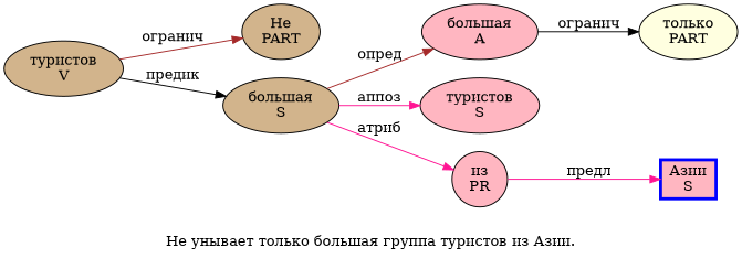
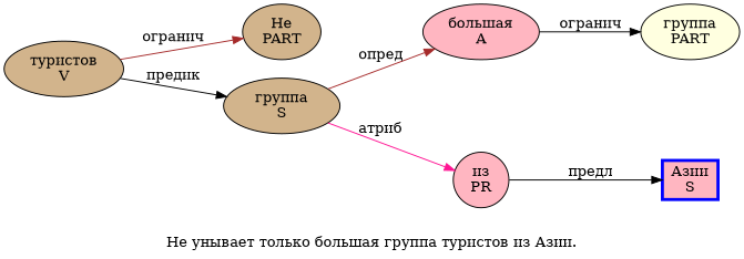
  digraph {
    label="Не унывает только большая группа туристов из Азии."
    rankdir=LR
    node [fillcolor=lightpink penwidth=1 shape=ellipse style=filled]
    edge [color=black]
    n1 [fillcolor=tan label="Не\nPART"]
    n2 [fillcolor=tan label="туристов\nV"]
-   n3 [fillcolor=tan label="большая\nS"]
+   n3 [fillcolor=tan label="группа\nS"]
    n4 [label="большая\nA"]
-   n5 [label="туристов\nS"]
    n6 [label="из\nPR"]
-   n7 [fillcolor=lightyellow label="только\nPART"]
+   n7 [fillcolor=lightyellow label="группа\nPART"]
    n8 [color=blue label="Азии\nS" penwidth=3 shape=box]
    n2 -> n1 [color=brown label="огранич"]
    n2 -> n3 [label="предик"]
    n3 -> n4 [color=brown label="опред"]
-   n3 -> n5 [color=deeppink label="аппоз"]
    n3 -> n6 [color=deeppink label="атриб"]
    n4 -> n7 [label="огранич"]
-   n6 -> n8 [color=deeppink label="предл"]
+   n6 -> n8 [label="предл"]
  }
